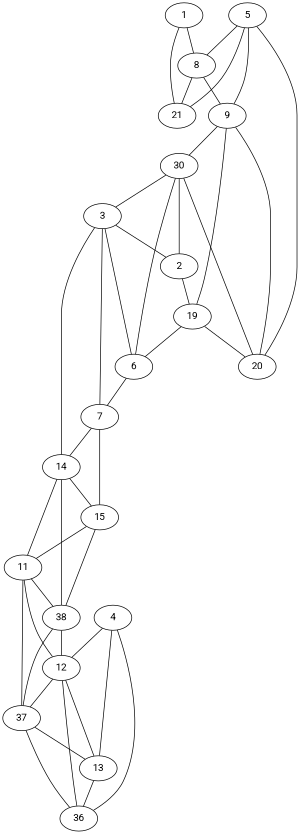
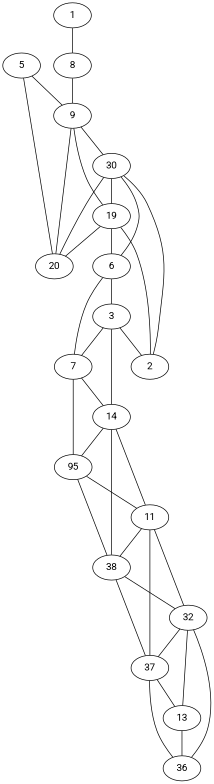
  graph {
    fontname=Roboto
    node [aaLength=9 fontname=Roboto sequence=KEDLLASGR type=1]
    edge [distance0=0.0 fontname=Roboto frequency=1 type0=2]
    1 [type=0]
    8 [aaLength=5 sequence=ESYTK]
-   21 [aaLength=5 sequence=ESYTK]
    9 [aaLength=7 sequence=DRVVKMT]
    n5 [label=30 sequence=GYVEAELDI]
    20 [aaLength=7 sequence=DRVVKMT]
    2 [aaLength=5 sequence=WFFGC type=0]
    19 [sequence=GYVEAELDI]
    7 [aaLength=18 sequence=GCLGLDAMWQLVGFYLGW type=0]
    14 [aaLength=13 sequence=KGRALGVGEVKFT]
-   15 [aaLength=13 sequence=KGRALGVGEVKFT]
+   15 [aaLength=13 sequence=KGRALGVGEVKFT label=95]
    6 [aaLength=5 sequence=WFFGC type=0]
    11 [aaLength=15 sequence=KKVTYRIHFKRIVNR]
    n14 [aaLength=15 label=38 sequence=KKVTYRIHFKRIVNR]
    3 [aaLength=18 sequence=GCLGLDAMWQLVGFYLGW type=0]
-   12 [aaLength=13 sequence=LIMGLADGEVLVD]
+   12 [aaLength=13 sequence=LIMGLADGEVLVD label=32]
    n17 [aaLength=13 label=37 sequence=LIMGLADGEVLVD]
-   4 [aaLength=3 sequence=TSA type=0]
    13 [aaLength=14 sequence=RLIYTASDLKVGLF]
    n20 [aaLength=14 label=36 sequence=RLIYTASDLKVGLF]
    5 [type=0]
    1 -- 8 [distance0=26.45914 type0=1]
-   1 -- 21 [distance0=26.45914]
-   8 -- 21 [type0=1]
    8 -- 9 [distance0=27.0 type0=4]
    9 -- n5 [distance0=15.0 distance1=8.0 frequency=2 type1=4]
    9 -- 20 [type0=1]
-   n5 -- 3 [type0=1]
+   n5 -- 19 [type0=1]
    20 -- n5 [distance0=15.0]
    2 -- n5 [distance0=15.83028]
    2 -- 19 [distance0=15.83028 type0=3]
    19 -- 9 [distance0=15.0]
    19 -- 20 [distance0=15.0 type0=3]
    19 -- 6 [distance0=4.0 type0=4]
    7 -- 14 [distance0=23.61553 type0=3]
    7 -- 15 [distance0=5.0 type0=4]
    14 -- 15 [type0=1]
    14 -- 11 [distance0=20.0 distance1=7.0 frequency=2 type1=4]
    14 -- n14 [distance0=20.0 type0=3]
    15 -- 11 [distance0=20.0]
    15 -- n14 [distance0=20.0 distance1=7.0 frequency=2 type0=3 type1=4]
    6 -- n5 [distance0=21.59148 type0=3]
    6 -- 7 [distance0=9.0 type0=4]
    6 -- 3 [distance0=21.07855]
    11 -- n14 [type0=1]
    11 -- 12 [distance0=16.0 distance1=1.0 frequency=2 type1=4]
    11 -- n17 [distance0=16.0 type0=3]
    n14 -- 12 [distance0=16.0]
    n14 -- n17 [distance0=16.0 distance1=1.0 frequency=2 type0=3 type1=4]
    3 -- 2 [distance0=19.90148]
    3 -- 7 [distance0=18.3019 type0=1]
    3 -- 14 [distance0=5.0 type0=4]
    12 -- n17 [type0=1]
    12 -- 13 [distance0=14.0 distance1=1.0 frequency=2 type1=4]
    n17 -- 13 [distance0=14.0]
-   4 -- 12 [distance0=39.33312 type0=3]
-   4 -- 13 [distance0=30.05152 type0=1]
-   4 -- n20 [distance0=30.05152]
    13 -- n20 [type0=1]
    n20 -- 12 [distance0=14.0]
    n20 -- n17 [distance0=14.0 type0=3]
-   5 -- 8 [distance0=8.380606 type0=1]
-   5 -- 21 [distance0=8.380606]
    5 -- 9 [distance0=28.95228 type0=3]
    5 -- 20 [distance0=19.0 type0=4]
  }
